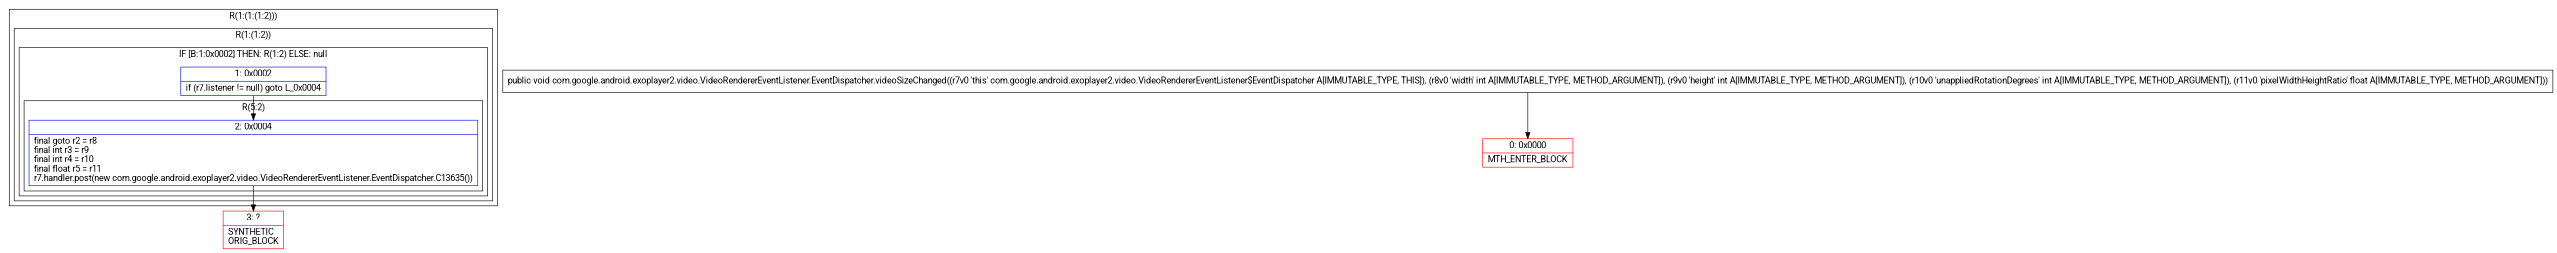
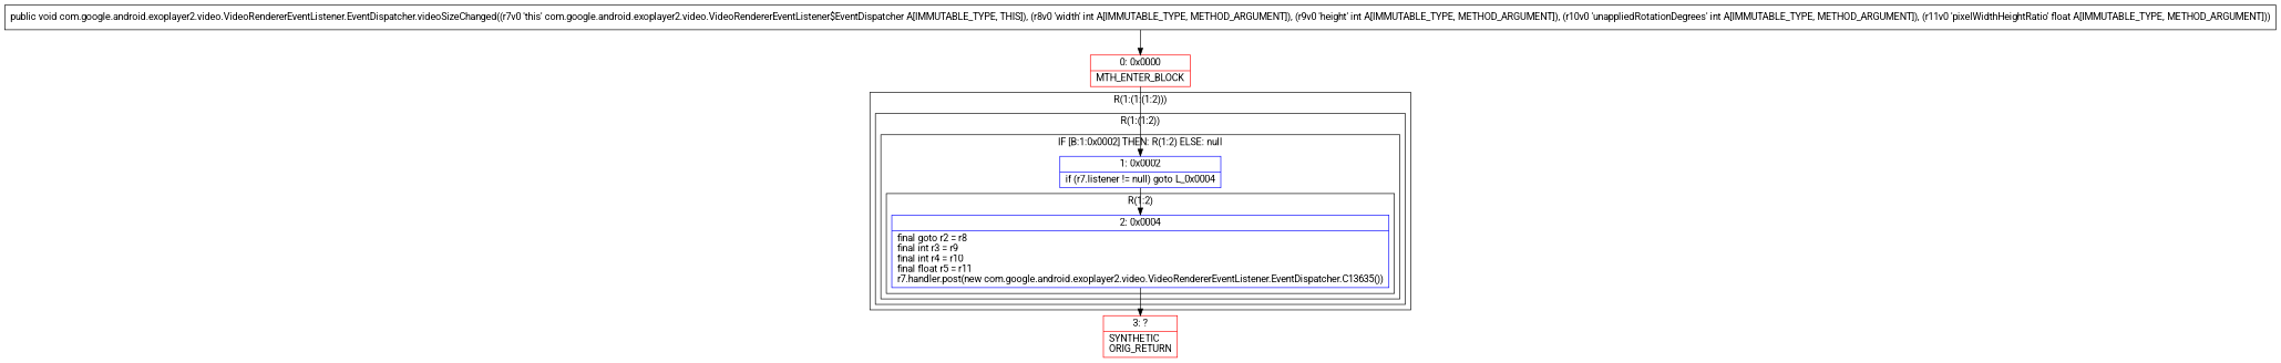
  digraph {
    fontname=Roboto
    node [color=blue fontname=Roboto shape=record]
    edge [fontname=Roboto]
    n1 [label="{2\:\ 0x0004|final goto r2 = r8\lfinal int r3 = r9\lfinal int r4 = r10\lfinal float r5 = r11\lr7.handler.post(new com.google.android.exoplayer2.video.VideoRendererEventListener.EventDispatcher.C13635())\l}"]
    n2 [label="{1\:\ 0x0002|if (r7.listener != null) goto L_0x0004\l}"]
-   n3 [color=red label="{3\:\ ?|SYNTHETIC\lORIG_BLOCK\l}"]
+   n3 [color=red label="{3\:\ ?|SYNTHETIC\lORIG_RETURN\l}"]
    n4 [color=red label="{0\:\ 0x0000|MTH_ENTER_BLOCK\l}"]
    n5 [label="{public void com.google.android.exoplayer2.video.VideoRendererEventListener.EventDispatcher.videoSizeChanged((r7v0 'this' com.google.android.exoplayer2.video.VideoRendererEventListener$EventDispatcher A[IMMUTABLE_TYPE, THIS]), (r8v0 'width' int A[IMMUTABLE_TYPE, METHOD_ARGUMENT]), (r9v0 'height' int A[IMMUTABLE_TYPE, METHOD_ARGUMENT]), (r10v0 'unappliedRotationDegrees' int A[IMMUTABLE_TYPE, METHOD_ARGUMENT]), (r11v0 'pixelWidthHeightRatio' float A[IMMUTABLE_TYPE, METHOD_ARGUMENT])) }" color=""]
    subgraph cluster_1 {
      label="R(1:(1:(1:2)))"
      subgraph cluster_2 {
        label="R(1:(1:2))"
        subgraph cluster_3 {
          label="IF [B:1:0x0002] THEN: R(1:2) ELSE: null"
          n2
          subgraph cluster_4 {
-           label="R(5:2)"
+           label="R(1:2)"
            n1
          }
        }
      }
    }
    n1 -> n3
    n2 -> n1
+   n4 -> n2
    n5 -> n4
  }
